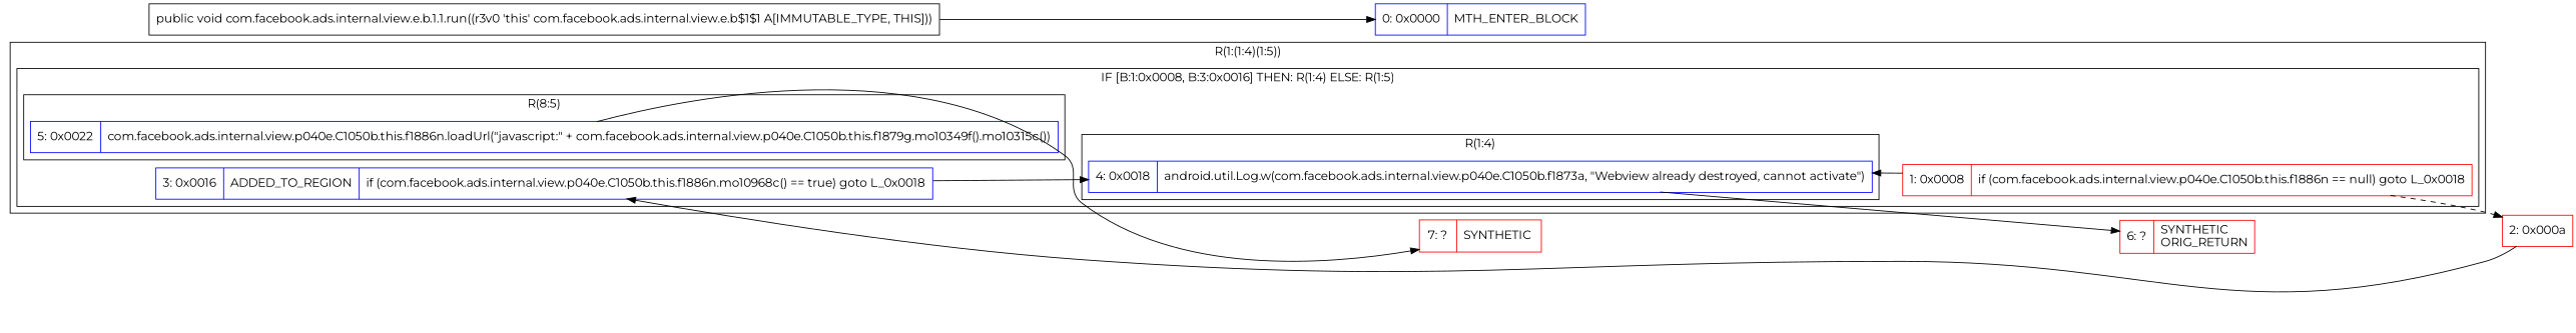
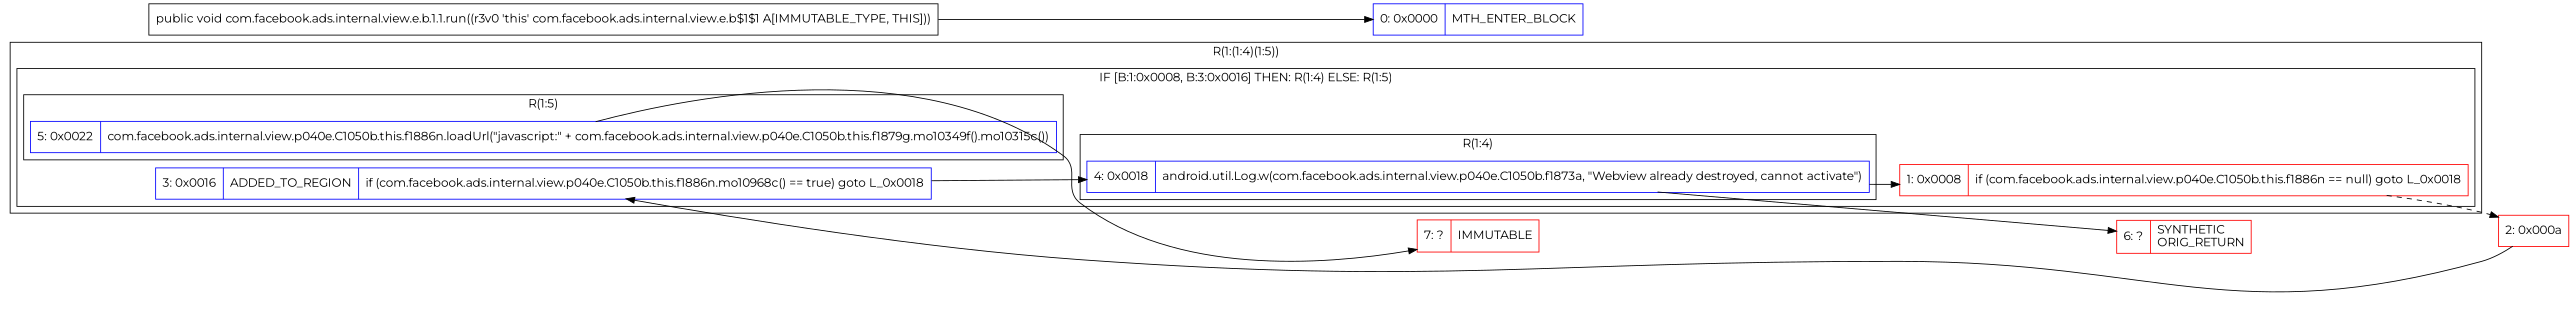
  digraph {
    fontname=Montserrat
    rankdir=LR
    node [color=blue fontname=Montserrat shape=record]
    edge [fontname=Montserrat]
    n1 [label="{4\:\ 0x0018|android.util.Log.w(com.facebook.ads.internal.view.p040e.C1050b.f1873a, \"Webview already destroyed, cannot activate\")\l}"]
    n2 [label="{5\:\ 0x0022|com.facebook.ads.internal.view.p040e.C1050b.this.f1886n.loadUrl(\"javascript:\" + com.facebook.ads.internal.view.p040e.C1050b.this.f1879g.mo10349f().mo10315c())\l}"]
    n3 [color=red label="{1\:\ 0x0008|if (com.facebook.ads.internal.view.p040e.C1050b.this.f1886n == null) goto L_0x0018\l}"]
    n4 [label="{3\:\ 0x0016|ADDED_TO_REGION\l|if (com.facebook.ads.internal.view.p040e.C1050b.this.f1886n.mo10968c() == true) goto L_0x0018\l}"]
    n5 [color=red label="{6\:\ ?|SYNTHETIC\lORIG_RETURN\l}"]
-   n6 [color=red label="{7\:\ ?|SYNTHETIC\l}"]
+   n6 [color=red label="{7\:\ ?|IMMUTABLE\l}"]
    n7 [color=red label="{2\:\ 0x000a}"]
    n8 [label="{0\:\ 0x0000|MTH_ENTER_BLOCK\l}"]
    n9 [label="{public void com.facebook.ads.internal.view.e.b.1.1.run((r3v0 'this' com.facebook.ads.internal.view.e.b$1$1 A[IMMUTABLE_TYPE, THIS])) }" color=""]
    subgraph cluster_1 {
      label="R(1:(1:4)(1:5))"
      subgraph cluster_2 {
        label="IF [B:1:0x0008, B:3:0x0016] THEN: R(1:4) ELSE: R(1:5)"
        n3
        n4
        subgraph cluster_3 {
          label="R(1:4)"
          n1
        }
        subgraph cluster_4 {
-         label="R(8:5)"
+         label="R(1:5)"
          n2
        }
      }
    }
    n1 -> n5
    n2 -> n6
-   n3 -> n1
+   n1 -> n3
    n3 -> n7 [style=dashed]
    n4 -> n1
    n7 -> n4
    n9 -> n8
  }
